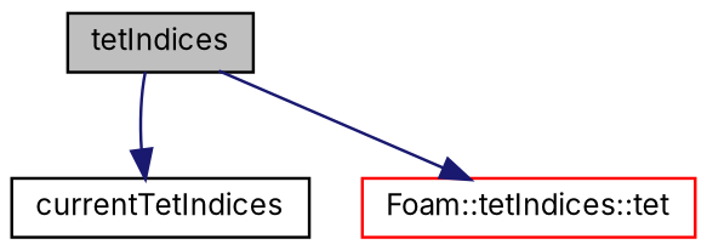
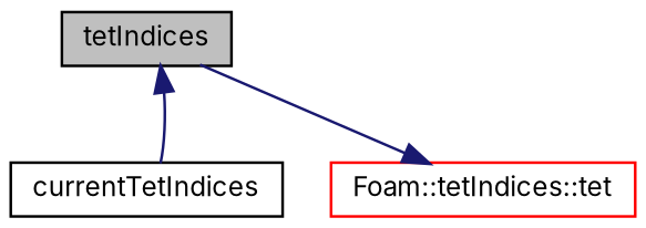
  digraph {
    fontname=Inter
    rankdir=TB
    node [color=black fontname=Inter fontsize=10 shape=record]
    edge [color=midnightblue fontname=Inter fontsize=10 labelfontname=Helvetica labelfontsize=10 style=solid]
    n1 [fillcolor=grey75 fontcolor=black height=0.2 label=tetIndices style=filled width=0.4]
    n2 [height=0.2 label=currentTetIndices width=0.4]
    n3 [color=red height=0.2 label="Foam::tetIndices::tet" width=0.4]
-   n1 -> n2
+   n2 -> n1
    n1 -> n3
  }
